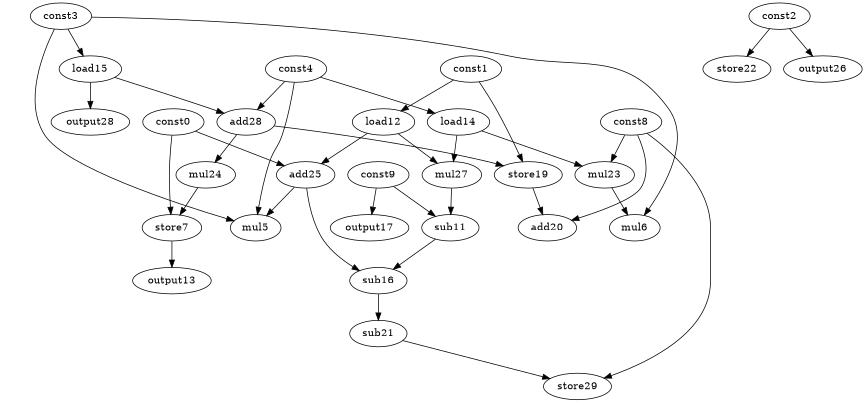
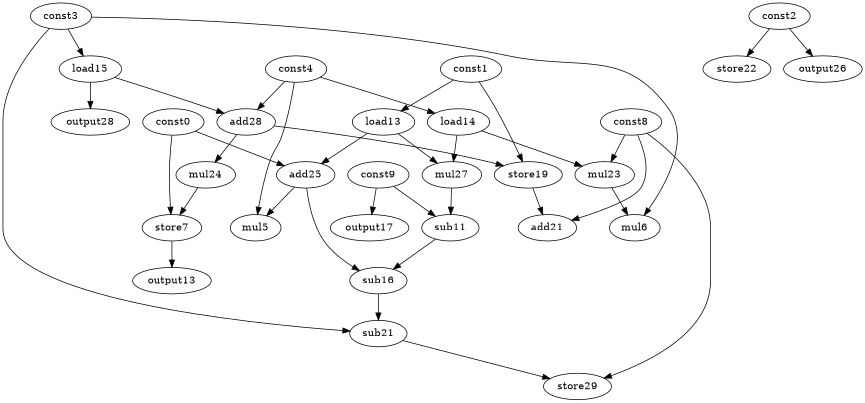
  digraph {
    node [opcode=const]
    edge [operand=0]
    store7 [opcode=store]
    const0
    add25 [opcode=add]
    output13 [opcode=output]
    mul5 [opcode=mul]
    sub16 [opcode=sub]
-   load12 [opcode=load]
+   load12 [opcode=load label=load13]
    const1
    n9 [label=store19 opcode=sub]
    mul27 [opcode=mul]
-   add20 [opcode=add]
+   add20 [opcode=add label=add21]
    store22 [opcode=store]
    const2
    output26 [opcode=output]
    mul6 [opcode=mul]
    const3
    load15 [opcode=load]
    sub21 [opcode=sub]
    n19 [label=add28 opcode=add]
    output28 [opcode=output]
    store29 [opcode=store]
    const4
    load14 [opcode=load]
    mul23 [opcode=mul]
    mul24 [opcode=mul]
    const8
    sub11 [opcode=sub]
    const9
    output17 [opcode=output]
    store7 -> output13
    const0 -> store7 [operand=1]
    const0 -> add25
    add25 -> mul5
    add25 -> sub16
    sub16 -> sub21
    load12 -> add25 [operand=1]
    load12 -> mul27
    const1 -> load12
    const1 -> n9
    n9 -> add20 [operand=1]
    mul27 -> sub11 [operand=1]
    const2 -> store22
    const2 -> output26
    const3 -> mul6
    const3 -> load15
-   const3 -> mul5 [operand=1]
+   const3 -> sub21 [operand=1]
    load15 -> n19 [operand=1]
    load15 -> output28
    sub21 -> store29 [operand=1]
    n19 -> n9 [operand=1]
    n19 -> mul24
    const4 -> mul5 [operand=1]
    const4 -> n19
    const4 -> load14
    load14 -> mul27 [operand=1]
    load14 -> mul23 [operand=1]
    mul23 -> mul6 [operand=1]
    mul24 -> store7
    const8 -> add20
    const8 -> store29
    const8 -> mul23
    sub11 -> sub16 [operand=1]
    const9 -> sub11
    const9 -> output17
  }
